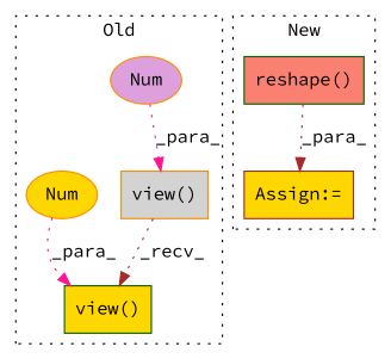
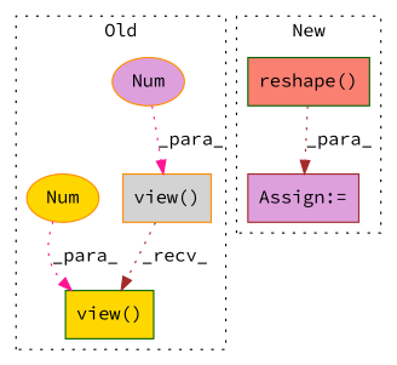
  digraph {
    fontname="Source Code Pro"
    node [a=75 shape=box style=filled fillcolor=plum color=darkorange fontname="Source Code Pro"]
    edge [color=brown style=dotted fontname="Source Code Pro"]
    n1 [l="17,1" label="view()" s="1981,2015" fillcolor=lightgrey]
    n2 [a=76 l=1 label=Num s=1998 shape=ellipse]
    n3 [l="9,1" label="view()" s="2427,2447" fillcolor=gold color=darkgreen]
    n4 [a=76 l=2 label=Num s=2439 shape=ellipse fillcolor=gold]
    n5 [l="10,1" label="reshape()" s="3513,3534" fillcolor=salmon color=darkgreen]
-   n6 [a=68 l=3 label="Assign:=" s=3510 fillcolor=gold color=brown]
+   n6 [a=68 l=3 label="Assign:=" s=3510 color=brown]
    subgraph cluster_1 {
      label=Old
      style=dotted
      n1
      n2
      n3
      n4
    }
    subgraph cluster_2 {
      label=New
      style=dotted
      n5
      n6
    }
    n1 -> n3 [label=_recv_]
    n2 -> n1 [label=_para_ color=deeppink]
    n4 -> n3 [label=_para_ color=deeppink]
    n5 -> n6 [label=_para_]
  }
